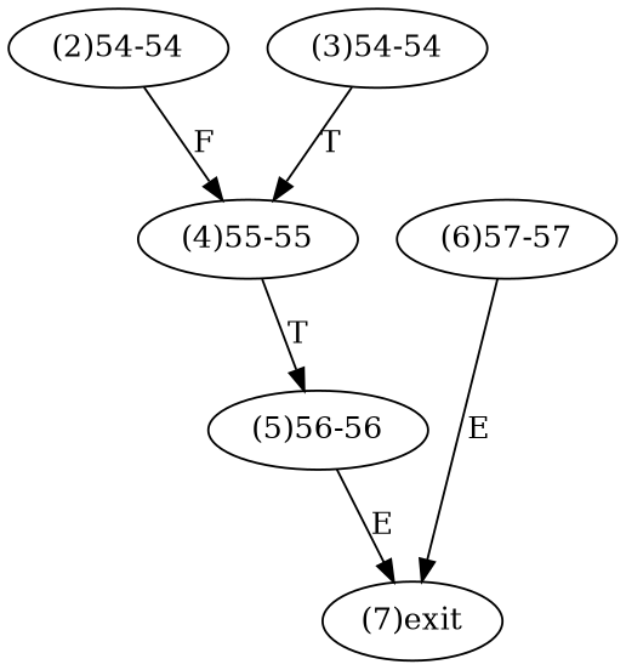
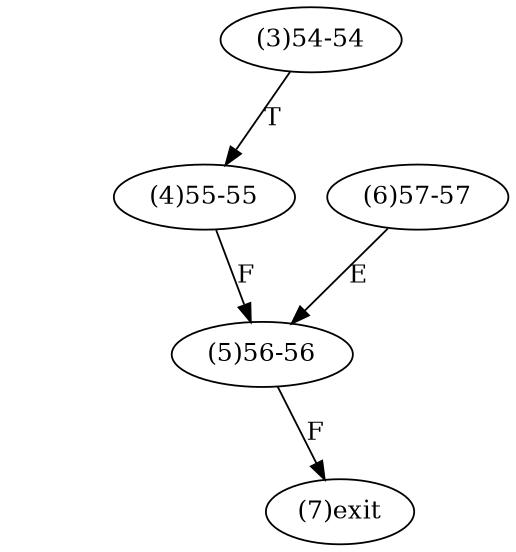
  digraph {
-   n1 [label="(2)54-54"]
    n2 [label="(4)55-55"]
    n3 [label="(3)54-54"]
    n4 [label="(5)56-56"]
    n5 [label="(6)57-57"]
    n6 [label="(7)exit"]
-   n1 -> n2 [label=F]
-   n2 -> n4 [label=T]
+   n2 -> n4 [label=F]
    n3 -> n2 [label=T]
-   n4 -> n6 [label=E]
-   n5 -> n6 [label=E]
+   n4 -> n6 [label=F]
+   n5 -> n4 [label=E]
  }
